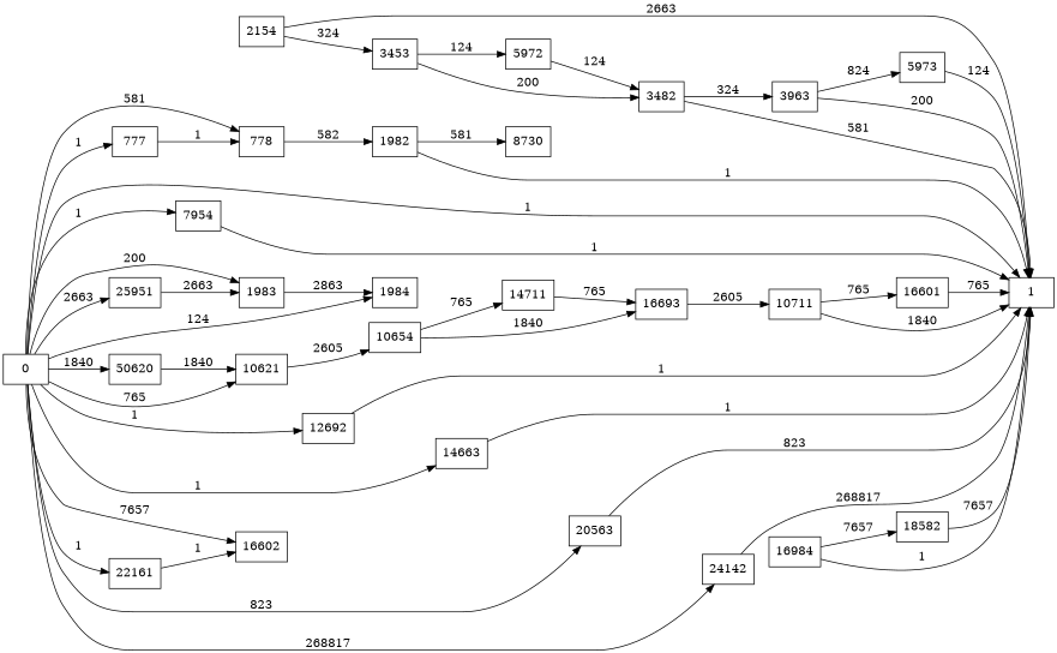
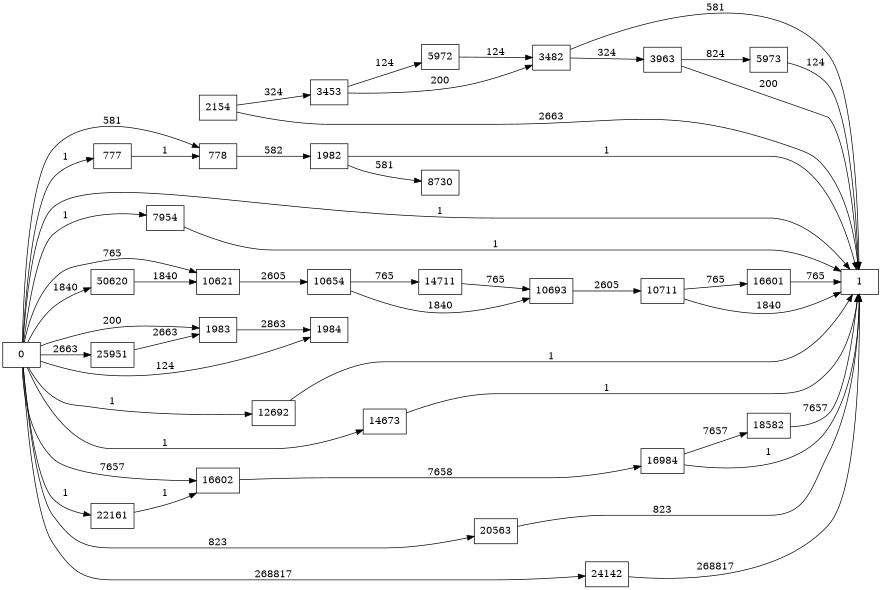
  digraph {
    rankdir=LR
    node [shape=rectangle]
    777
    778
    1982
    1
    8730
    1983
    1984
    2154
    3453
    3482
    5972
    3963
    5973
    7954
    n15 [label=50620]
    10621
    10654
-   10693 [label=16693]
+   10693
    14711
    10711
    16601
    12692
-   14673 [label=14663]
+   14673
    16602
    16984
    18582
    20563
    22161
    24142
    25951
    0
    777 -> 778 [label=1]
    778 -> 1982 [label=582]
    1982 -> 1 [label=1]
    1982 -> 8730 [label=581]
    1983 -> 1984 [label=2863]
    2154 -> 1 [label=2663]
    2154 -> 3453 [label=324]
    3453 -> 3482 [label=200]
    3453 -> 5972 [label=124]
    3482 -> 1 [label=581]
    3482 -> 3963 [label=324]
    5972 -> 3482 [label=124]
    3963 -> 1 [label=200]
    3963 -> 5973 [label=824]
    5973 -> 1 [label=124]
    7954 -> 1 [label=1]
    n15 -> 10621 [label=1840]
    10621 -> 10654 [label=2605]
    10654 -> 10693 [label=1840]
    10654 -> 14711 [label=765]
    10693 -> 10711 [label=2605]
    14711 -> 10693 [label=765]
    10711 -> 1 [label=1840]
    10711 -> 16601 [label=765]
    16601 -> 1 [label=765]
    12692 -> 1 [label=1]
    14673 -> 1 [label=1]
+   16602 -> 16984 [label=7658]
    16984 -> 1 [label=1]
    16984 -> 18582 [label=7657]
    18582 -> 1 [label=7657]
    20563 -> 1 [label=823]
    22161 -> 16602 [label=1]
    24142 -> 1 [label=268817]
    25951 -> 1983 [label=2663]
    0 -> 777 [label=1]
    0 -> 778 [label=581]
    0 -> 1 [label=1]
    0 -> 1983 [label=200]
    0 -> 1984 [label=124]
    0 -> 7954 [label=1]
    0 -> n15 [label=1840]
    0 -> 10621 [label=765]
    0 -> 12692 [label=1]
    0 -> 14673 [label=1]
    0 -> 16602 [label=7657]
    0 -> 20563 [label=823]
    0 -> 22161 [label=1]
    0 -> 24142 [label=268817]
    0 -> 25951 [label=2663]
  }
